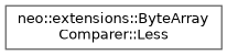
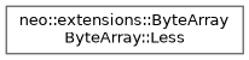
  digraph {
    rankdir=LR
-   n1 [color=grey40 fillcolor=white fontname=Helvetica fontsize=10 height=0.2 label="neo::extensions::ByteArray\lComparer::Less" shape=box style=filled width=0.4]
+   n1 [color=grey40 fillcolor=white fontname=Helvetica fontsize=10 height=0.2 label="neo::extensions::ByteArray\lByteArray::Less" shape=box style=filled width=0.4]
  }
